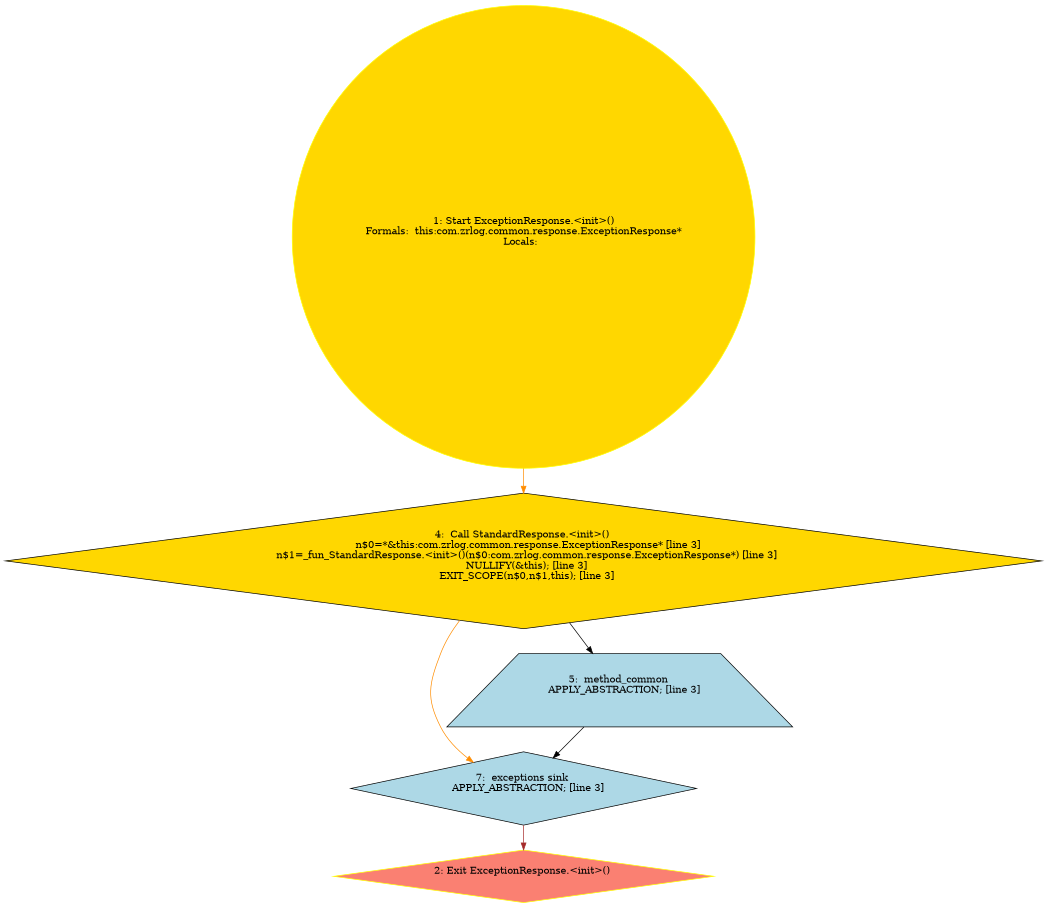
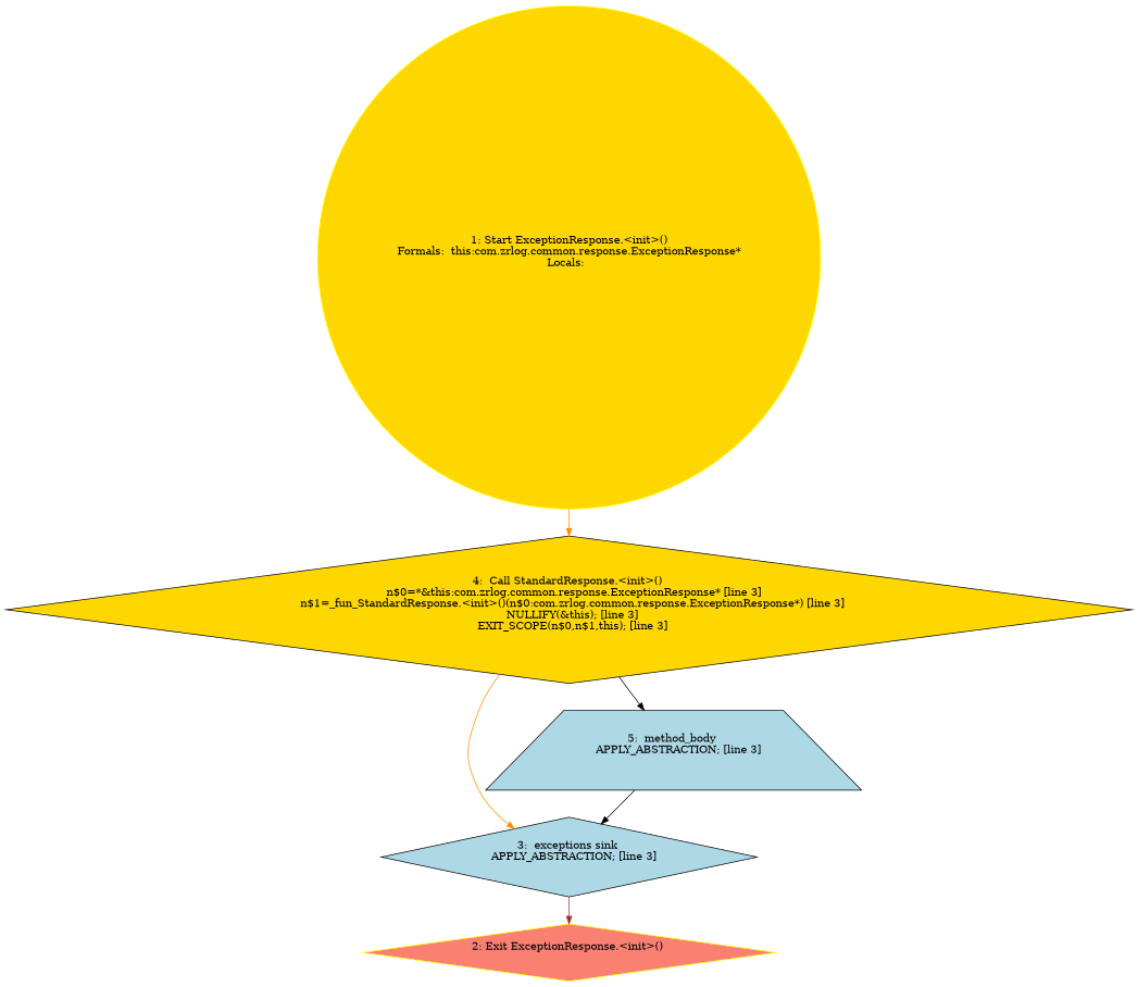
  digraph {
    node [fillcolor=gold shape=diamond style=filled]
    edge [color=darkorange]
    n1 [color=yellow label="1: Start ExceptionResponse.<init>()\nFormals:  this:com.zrlog.common.response.ExceptionResponse*\nLocals:  \n  " shape=circle]
    n2 [label="4:  Call StandardResponse.<init>() \n   n$0=*&this:com.zrlog.common.response.ExceptionResponse* [line 3]\n  n$1=_fun_StandardResponse.<init>()(n$0:com.zrlog.common.response.ExceptionResponse*) [line 3]\n  NULLIFY(&this); [line 3]\n  EXIT_SCOPE(n$0,n$1,this); [line 3]\n "]
-   n3 [fillcolor=lightblue label="7:  exceptions sink \n   APPLY_ABSTRACTION; [line 3]\n "]
-   n4 [fillcolor=lightblue label="5:  method_common \n   APPLY_ABSTRACTION; [line 3]\n " shape=trapezium]
+   n3 [fillcolor=lightblue label="3:  exceptions sink \n   APPLY_ABSTRACTION; [line 3]\n "]
+   n4 [fillcolor=lightblue label="5:  method_body \n   APPLY_ABSTRACTION; [line 3]\n " shape=trapezium]
    n5 [color=yellow fillcolor=salmon label="2: Exit ExceptionResponse.<init>() \n  "]
    n1 -> n2
    n2 -> n3
    n2 -> n4 [color=black]
    n3 -> n5 [color=brown]
    n4 -> n3 [color=black]
  }
